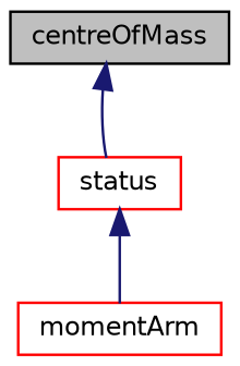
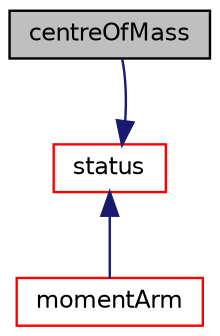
  digraph {
    fontname="DejaVu Sans"
    rankdir=TB
    node [color=red fontname="DejaVu Sans" fontsize=10 shape=record]
    edge [color=midnightblue dir=back fontname="DejaVu Sans" fontsize=10 labelfontname=Helvetica labelfontsize=10 style=solid]
    n1 [color=black fillcolor=grey75 fontcolor=black height=0.2 label=centreOfMass style=filled width=0.4]
    n2 [height=0.2 label=status width=0.4]
    n3 [height=0.2 label=momentArm width=0.4]
-   n1 -> n2
+   n2 -> n1
    n2 -> n3
  }
